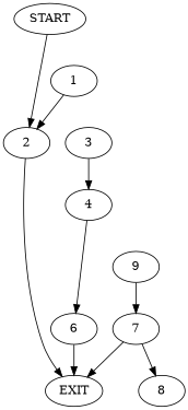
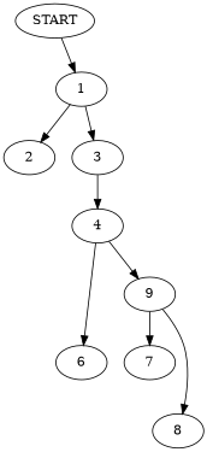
  digraph {
    n1 [label=START]
    1
    2
    3
-   n5 [label=EXIT]
    4
    n7 [label=9]
    6
    7
    8
-   n1 -> 2
+   n1 -> 1
    1 -> 2
-   2 -> n5
+   1 -> 3
    3 -> 4
+   4 -> n7
    4 -> 6
    n7 -> 7
-   7 -> 8
-   6 -> n5
-   7 -> n5
+   n7 -> 8
  }
